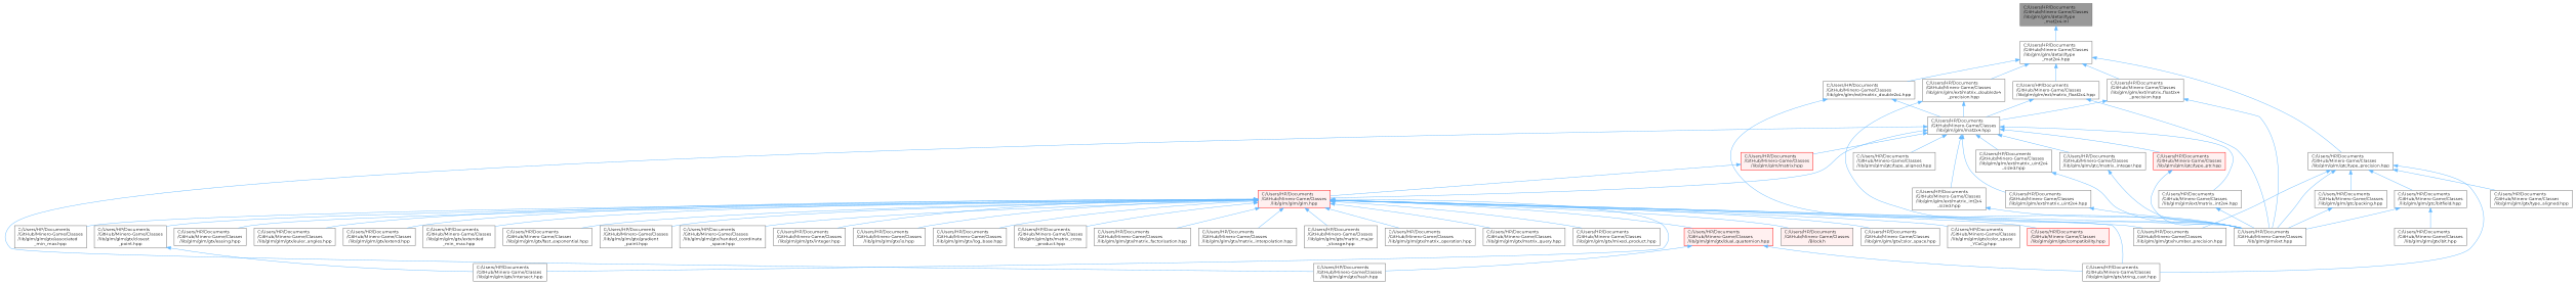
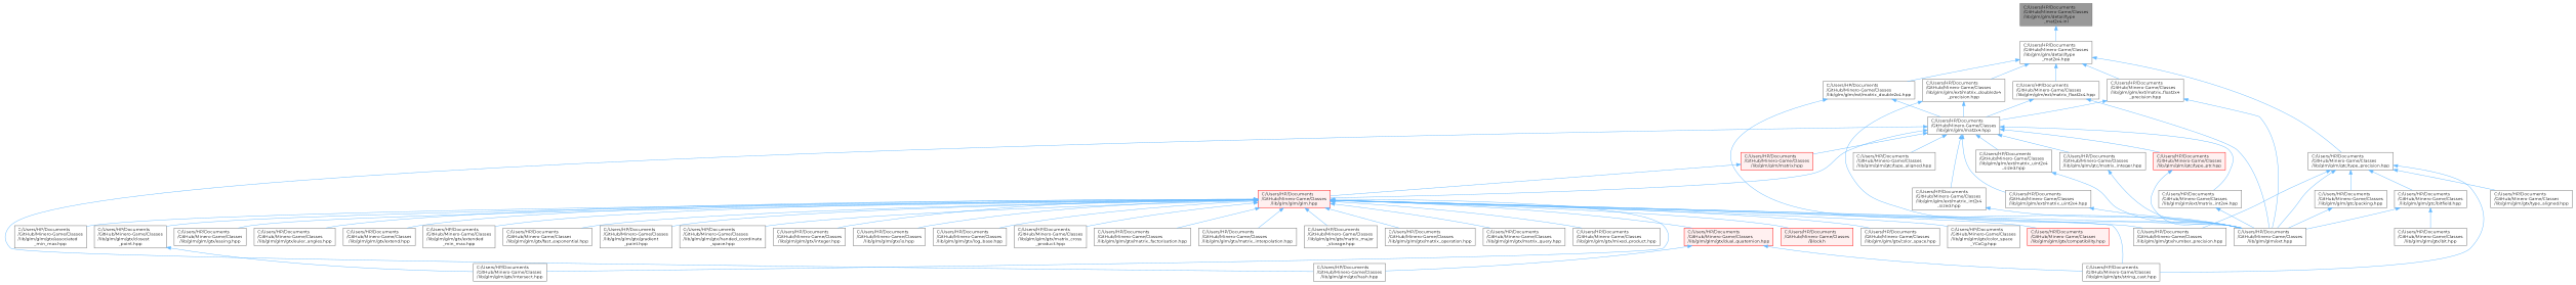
  digraph {
    fontname=Montserrat
    node [color=grey40 fillcolor=white fontname=Montserrat fontsize=10 shape=box style=filled]
    edge [color=steelblue1 dir=back fontname=Montserrat fontsize=10 labelfontname=Helvetica labelfontsize=10 style=solid]
    n1 [color=gray40 fillcolor=grey60 fontcolor=black height=0.2 label="C:/Users/HP/Documents\l/GitHub/Minero-Game/Classes\l/lib/glm/glm/detail/type\l_mat2x4.inl" width=0.4]
    n2 [height=0.2 label="C:/Users/HP/Documents\l/GitHub/Minero-Game/Classes\l/lib/glm/glm/detail/type\l_mat2x4.hpp" width=0.4]
    n3 [height=0.2 label="C:/Users/HP/Documents\l/GitHub/Minero-Game/Classes\l/lib/glm/glm/ext/matrix_double2x4.hpp" width=0.4]
    n4 [height=0.2 label="C:/Users/HP/Documents\l/GitHub/Minero-Game/Classes\l/lib/glm/glm/ext/matrix_double2x4\l_precision.hpp" width=0.4]
    n5 [height=0.2 label="C:/Users/HP/Documents\l/GitHub/Minero-Game/Classes\l/lib/glm/glm/ext/matrix_float2x4.hpp" width=0.4]
    n6 [height=0.2 label="C:/Users/HP/Documents\l/GitHub/Minero-Game/Classes\l/lib/glm/glm/ext/matrix_float2x4\l_precision.hpp" width=0.4]
    n7 [height=0.2 label="C:/Users/HP/Documents\l/GitHub/Minero-Game/Classes\l/lib/glm/glm/gtc/type_precision.hpp" width=0.4]
    n8 [height=0.2 label="C:/Users/HP/Documents\l/GitHub/Minero-Game/Classes\l/lib/glm/glm/ext.hpp" width=0.4]
    n9 [height=0.2 label="C:/Users/HP/Documents\l/GitHub/Minero-Game/Classes\l/lib/glm/glm/mat2x4.hpp" width=0.4]
    n10 [height=0.2 label="C:/Users/HP/Documents\l/GitHub/Minero-Game/Classes\l/lib/glm/glm/ext/matrix_int2x4.hpp" width=0.4]
    n11 [height=0.2 label="C:/Users/HP/Documents\l/GitHub/Minero-Game/Classes\l/lib/glm/glm/ext/matrix_int2x4\l_sized.hpp" width=0.4]
    n12 [height=0.2 label="C:/Users/HP/Documents\l/GitHub/Minero-Game/Classes\l/lib/glm/glm/ext/matrix_uint2x4.hpp" width=0.4]
    n13 [height=0.2 label="C:/Users/HP/Documents\l/GitHub/Minero-Game/Classes\l/lib/glm/glm/ext/matrix_uint2x4\l_sized.hpp" width=0.4]
    n14 [color=red fillcolor="#FFF0F0" height=0.2 label="C:/Users/HP/Documents\l/GitHub/Minero-Game/Classes\l/lib/glm/glm/glm.hpp" width=0.4]
    n15 [height=0.2 label="C:/Users/HP/Documents\l/GitHub/Minero-Game/Classes\l/lib/glm/glm/gtx/hash.hpp" width=0.4]
    n16 [height=0.2 label="C:/Users/HP/Documents\l/GitHub/Minero-Game/Classes\l/lib/glm/glm/gtc/matrix_integer.hpp" width=0.4]
    n17 [height=0.2 label="C:/Users/HP/Documents\l/GitHub/Minero-Game/Classes\l/lib/glm/glm/gtc/type_aligned.hpp" width=0.4]
    n18 [color=red fillcolor="#FFF0F0" height=0.2 label="C:/Users/HP/Documents\l/GitHub/Minero-Game/Classes\l/lib/glm/glm/gtc/type_ptr.hpp" width=0.4]
    n19 [color=red fillcolor="#FFF0F0" height=0.2 label="C:/Users/HP/Documents\l/GitHub/Minero-Game/Classes\l/lib/glm/glm/matrix.hpp" width=0.4]
-   n20 [fillcolor="#FFF0F0" height=0.2 label="C:/Users/HP/Documents\l/GitHub/Minero-Game/Classes\l/Block.h" width=0.4]
+   n20 [color=red fillcolor="#FFF0F0" height=0.2 label="C:/Users/HP/Documents\l/GitHub/Minero-Game/Classes\l/Block.h" width=0.4]
    n21 [height=0.2 label="C:/Users/HP/Documents\l/GitHub/Minero-Game/Classes\l/lib/glm/glm/gtx/associated\l_min_max.hpp" width=0.4]
    n22 [height=0.2 label="C:/Users/HP/Documents\l/GitHub/Minero-Game/Classes\l/lib/glm/glm/gtx/closest\l_point.hpp" width=0.4]
    n23 [height=0.2 label="C:/Users/HP/Documents\l/GitHub/Minero-Game/Classes\l/lib/glm/glm/gtx/intersect.hpp" width=0.4]
    n24 [height=0.2 label="C:/Users/HP/Documents\l/GitHub/Minero-Game/Classes\l/lib/glm/glm/gtx/color_space.hpp" width=0.4]
    n25 [height=0.2 label="C:/Users/HP/Documents\l/GitHub/Minero-Game/Classes\l/lib/glm/glm/gtx/color_space\l_YCoCg.hpp" width=0.4]
    n26 [color=red fillcolor="#FFF0F0" height=0.2 label="C:/Users/HP/Documents\l/GitHub/Minero-Game/Classes\l/lib/glm/glm/gtx/compatibility.hpp" width=0.4]
    n27 [color=red fillcolor="#FFF0F0" height=0.2 label="C:/Users/HP/Documents\l/GitHub/Minero-Game/Classes\l/lib/glm/glm/gtx/dual_quaternion.hpp" width=0.4]
    n28 [height=0.2 label="C:/Users/HP/Documents\l/GitHub/Minero-Game/Classes\l/lib/glm/glm/gtx/string_cast.hpp" width=0.4]
    n29 [height=0.2 label="C:/Users/HP/Documents\l/GitHub/Minero-Game/Classes\l/lib/glm/glm/gtx/easing.hpp" width=0.4]
    n30 [height=0.2 label="C:/Users/HP/Documents\l/GitHub/Minero-Game/Classes\l/lib/glm/glm/gtx/euler_angles.hpp" width=0.4]
    n31 [height=0.2 label="C:/Users/HP/Documents\l/GitHub/Minero-Game/Classes\l/lib/glm/glm/gtx/extend.hpp" width=0.4]
    n32 [height=0.2 label="C:/Users/HP/Documents\l/GitHub/Minero-Game/Classes\l/lib/glm/glm/gtx/extended\l_min_max.hpp" width=0.4]
    n33 [height=0.2 label="C:/Users/HP/Documents\l/GitHub/Minero-Game/Classes\l/lib/glm/glm/gtx/fast_exponential.hpp" width=0.4]
    n34 [height=0.2 label="C:/Users/HP/Documents\l/GitHub/Minero-Game/Classes\l/lib/glm/glm/gtx/gradient\l_paint.hpp" width=0.4]
    n35 [height=0.2 label="C:/Users/HP/Documents\l/GitHub/Minero-Game/Classes\l/lib/glm/glm/gtx/handed_coordinate\l_space.hpp" width=0.4]
    n36 [height=0.2 label="C:/Users/HP/Documents\l/GitHub/Minero-Game/Classes\l/lib/glm/glm/gtx/integer.hpp" width=0.4]
    n37 [height=0.2 label="C:/Users/HP/Documents\l/GitHub/Minero-Game/Classes\l/lib/glm/glm/gtx/io.hpp" width=0.4]
    n38 [height=0.2 label="C:/Users/HP/Documents\l/GitHub/Minero-Game/Classes\l/lib/glm/glm/gtx/log_base.hpp" width=0.4]
    n39 [height=0.2 label="C:/Users/HP/Documents\l/GitHub/Minero-Game/Classes\l/lib/glm/glm/gtx/matrix_cross\l_product.hpp" width=0.4]
    n40 [height=0.2 label="C:/Users/HP/Documents\l/GitHub/Minero-Game/Classes\l/lib/glm/glm/gtx/matrix_factorisation.hpp" width=0.4]
    n41 [height=0.2 label="C:/Users/HP/Documents\l/GitHub/Minero-Game/Classes\l/lib/glm/glm/gtx/matrix_interpolation.hpp" width=0.4]
    n42 [height=0.2 label="C:/Users/HP/Documents\l/GitHub/Minero-Game/Classes\l/lib/glm/glm/gtx/matrix_major\l_storage.hpp" width=0.4]
    n43 [height=0.2 label="C:/Users/HP/Documents\l/GitHub/Minero-Game/Classes\l/lib/glm/glm/gtx/matrix_operation.hpp" width=0.4]
    n44 [height=0.2 label="C:/Users/HP/Documents\l/GitHub/Minero-Game/Classes\l/lib/glm/glm/gtx/matrix_query.hpp" width=0.4]
    n45 [height=0.2 label="C:/Users/HP/Documents\l/GitHub/Minero-Game/Classes\l/lib/glm/glm/gtx/mixed_product.hpp" width=0.4]
    n46 [height=0.2 label="C:/Users/HP/Documents\l/GitHub/Minero-Game/Classes\l/lib/glm/glm/gtx/number_precision.hpp" width=0.4]
    n47 [height=0.2 label="C:/Users/HP/Documents\l/GitHub/Minero-Game/Classes\l/lib/glm/glm/gtc/bitfield.hpp" width=0.4]
    n48 [height=0.2 label="C:/Users/HP/Documents\l/GitHub/Minero-Game/Classes\l/lib/glm/glm/gtc/packing.hpp" width=0.4]
    n49 [height=0.2 label="C:/Users/HP/Documents\l/GitHub/Minero-Game/Classes\l/lib/glm/glm/gtx/type_aligned.hpp" width=0.4]
    n50 [height=0.2 label="C:/Users/HP/Documents\l/GitHub/Minero-Game/Classes\l/lib/glm/glm/gtx/bit.hpp" width=0.4]
    n1 -> n2
    n2 -> n3
    n2 -> n4
    n2 -> n5
    n2 -> n6
    n2 -> n7
    n3 -> n8
    n3 -> n9
    n4 -> n8
    n4 -> n9
    n5 -> n8
    n5 -> n9
    n6 -> n8
    n6 -> n9
    n7 -> n8
    n7 -> n28
    n7 -> n46
    n7 -> n47
    n7 -> n48
    n7 -> n49
    n9 -> n10
    n9 -> n11
    n9 -> n12
    n9 -> n13
    n9 -> n14
    n9 -> n15
    n9 -> n16
    n9 -> n17
    n9 -> n18
    n9 -> n19
    n10 -> n8
    n11 -> n8
    n12 -> n8
    n13 -> n8
    n14 -> n8
    n14 -> n20
    n14 -> n21
    n14 -> n22
    n14 -> n23
    n14 -> n24
    n14 -> n25
    n14 -> n26
    n14 -> n27
    n14 -> n28
    n14 -> n29
    n14 -> n30
    n14 -> n31
    n14 -> n32
    n14 -> n33
    n14 -> n34
    n14 -> n35
    n14 -> n36
    n14 -> n37
    n14 -> n38
    n14 -> n39
    n14 -> n40
    n14 -> n41
    n14 -> n42
    n14 -> n43
    n14 -> n44
    n14 -> n45
    n14 -> n46
    n16 -> n8
    n18 -> n8
    n19 -> n14
    n22 -> n23
    n27 -> n15
    n27 -> n28
    n47 -> n8
    n47 -> n50
    n48 -> n8
  }
